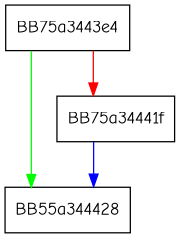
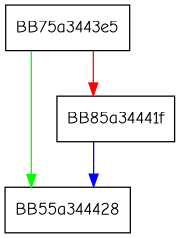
  digraph {
    fontname="Comic Neue"
    splines=ortho
    node [fontname="Comic Neue" shape=box]
    edge [fontname="Comic Neue"]
    n1 [label=BB55a344428]
-   BB75a3443e4
-   BB75a34441f
+   BB75a3443e4 [label=BB75a3443e5]
+   BB75a34441f [label=BB85a34441f]
    BB75a3443e4 -> n1 [color=green]
    BB75a3443e4 -> BB75a34441f [color=red]
    BB75a34441f -> n1 [color=blue]
  }
